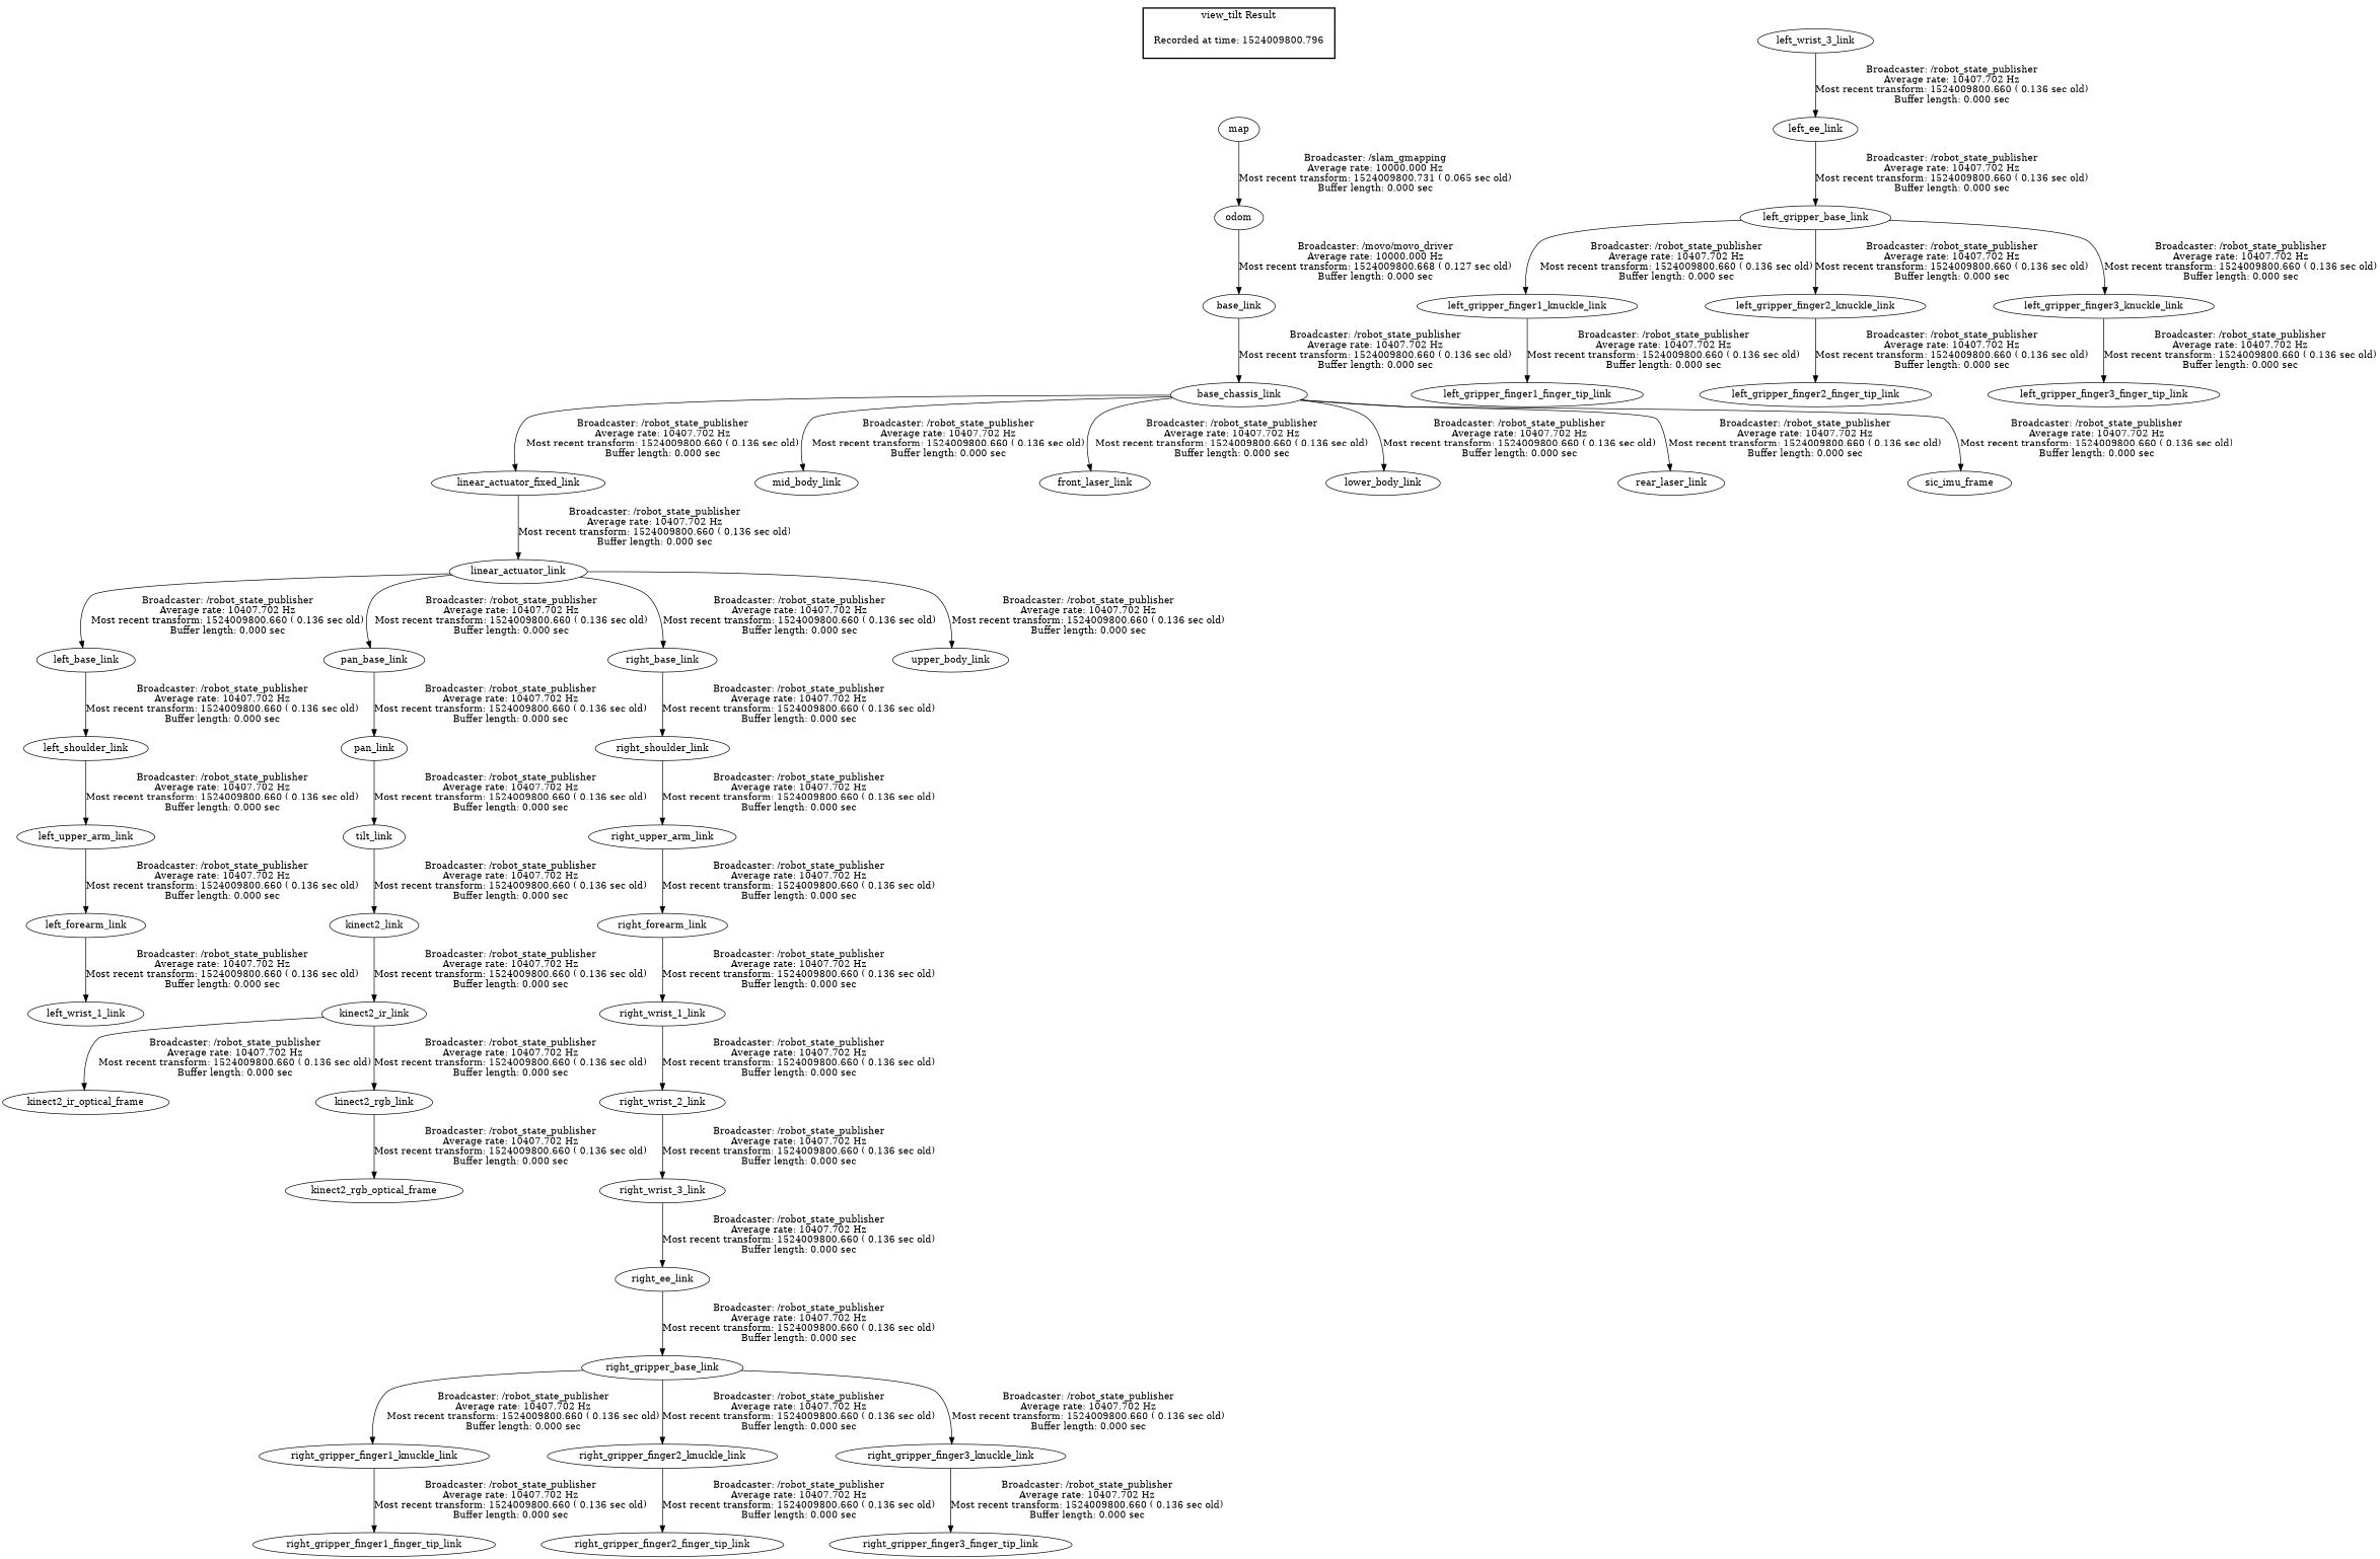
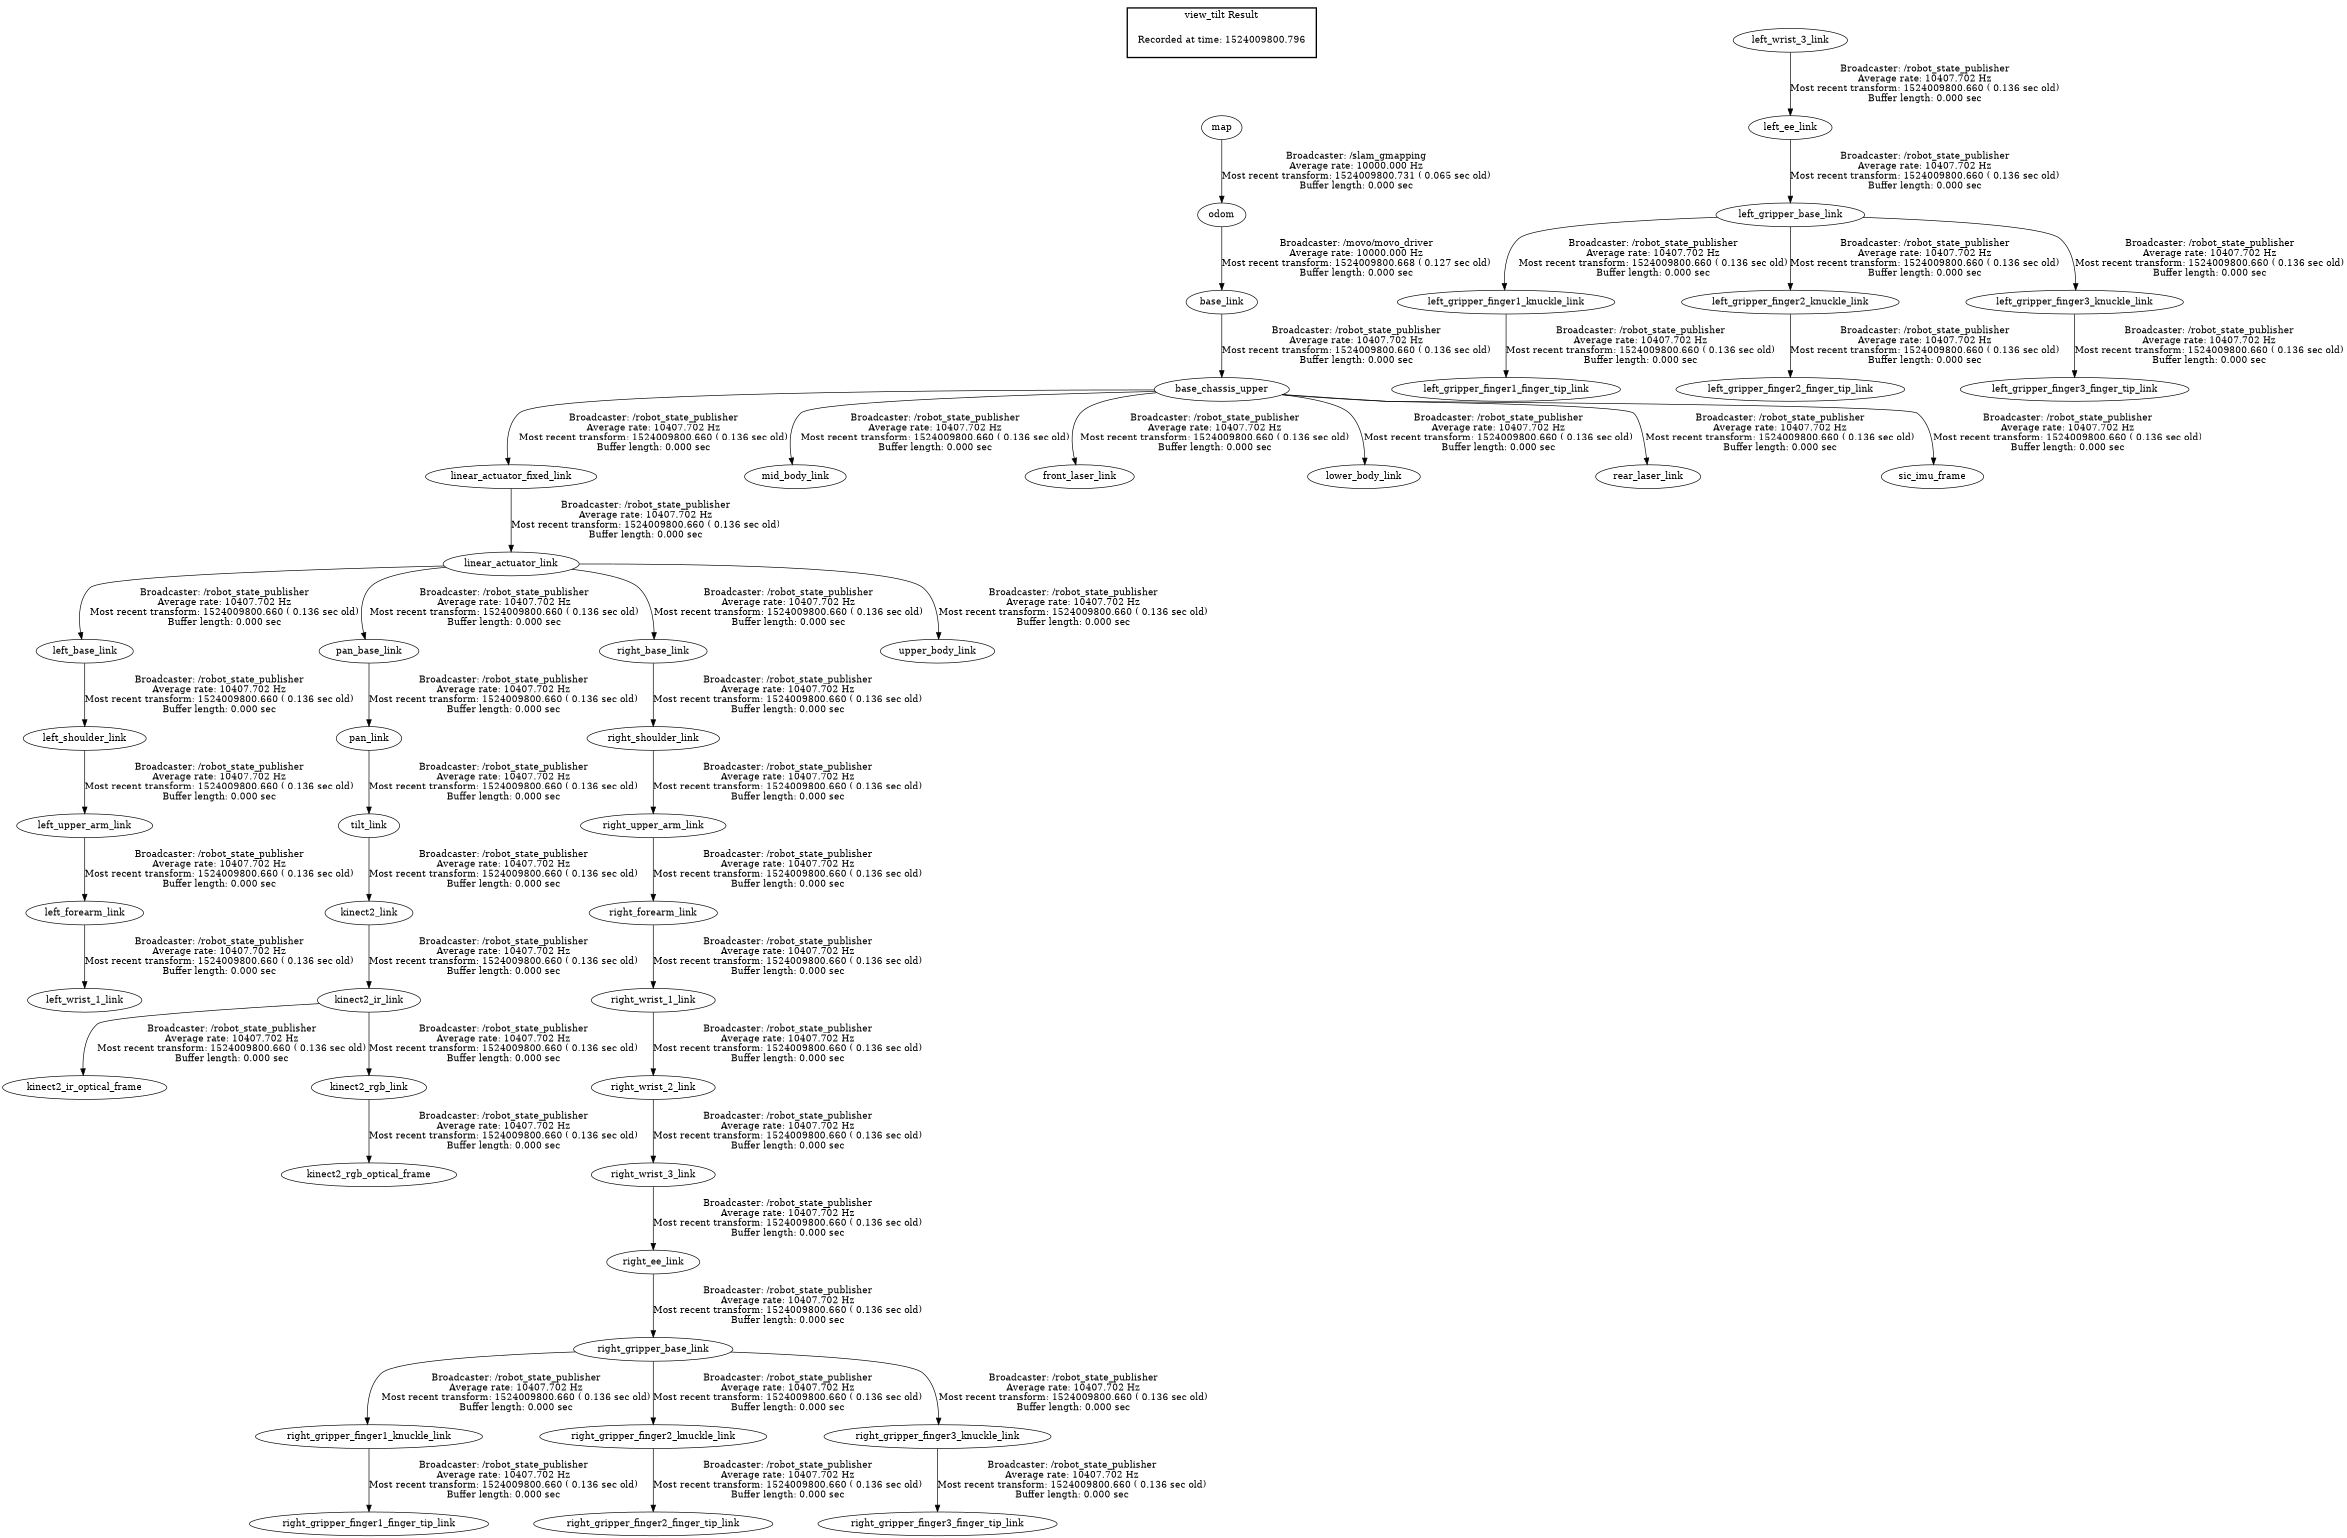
  digraph {
    "Recorded at time: 1524009800.796" [shape=plaintext]
    map
    left_upper_arm_link
    left_forearm_link
    left_wrist_1_link
    left_shoulder_link
    left_gripper_base_link
    left_gripper_finger1_knuckle_link
    left_gripper_finger2_knuckle_link
    left_gripper_finger3_knuckle_link
    left_gripper_finger1_finger_tip_link
    left_gripper_finger2_finger_tip_link
    left_gripper_finger3_finger_tip_link
    left_ee_link
    left_base_link
    linear_actuator_link
    pan_base_link
    right_base_link
    upper_body_link
    pan_link
    right_shoulder_link
    left_wrist_3_link
    linear_actuator_fixed_link
-   base_chassis_link
+   base_chassis_link [label=base_chassis_upper]
    mid_body_link
    front_laser_link
    lower_body_link
    rear_laser_link
    sic_imu_frame
    base_link
    tilt_link
    kinect2_link
    right_upper_arm_link
    right_forearm_link
    right_wrist_1_link
    right_wrist_2_link
    right_gripper_base_link
    right_gripper_finger1_knuckle_link
    right_gripper_finger2_knuckle_link
    right_gripper_finger3_knuckle_link
    right_gripper_finger1_finger_tip_link
    right_gripper_finger2_finger_tip_link
    right_gripper_finger3_finger_tip_link
    right_ee_link
    right_wrist_3_link
    kinect2_ir_link
    odom
    kinect2_ir_optical_frame
    kinect2_rgb_link
    kinect2_rgb_optical_frame
    subgraph cluster_1 {
      color=black
      label="view_tilt Result"
      style=bold
      "Recorded at time: 1524009800.796"
    }
    "Recorded at time: 1524009800.796" -> map [style=invis]
    map -> odom [label="Broadcaster: /slam_gmapping\nAverage rate: 10000.000 Hz\nMost recent transform: 1524009800.731 ( 0.065 sec old)\nBuffer length: 0.000 sec\n"]
    left_upper_arm_link -> left_forearm_link [label="Broadcaster: /robot_state_publisher\nAverage rate: 10407.702 Hz\nMost recent transform: 1524009800.660 ( 0.136 sec old)\nBuffer length: 0.000 sec\n"]
    left_forearm_link -> left_wrist_1_link [label="Broadcaster: /robot_state_publisher\nAverage rate: 10407.702 Hz\nMost recent transform: 1524009800.660 ( 0.136 sec old)\nBuffer length: 0.000 sec\n"]
    left_shoulder_link -> left_upper_arm_link [label="Broadcaster: /robot_state_publisher\nAverage rate: 10407.702 Hz\nMost recent transform: 1524009800.660 ( 0.136 sec old)\nBuffer length: 0.000 sec\n"]
    left_gripper_base_link -> left_gripper_finger1_knuckle_link [label="Broadcaster: /robot_state_publisher\nAverage rate: 10407.702 Hz\nMost recent transform: 1524009800.660 ( 0.136 sec old)\nBuffer length: 0.000 sec\n"]
    left_gripper_base_link -> left_gripper_finger2_knuckle_link [label="Broadcaster: /robot_state_publisher\nAverage rate: 10407.702 Hz\nMost recent transform: 1524009800.660 ( 0.136 sec old)\nBuffer length: 0.000 sec\n"]
    left_gripper_base_link -> left_gripper_finger3_knuckle_link [label="Broadcaster: /robot_state_publisher\nAverage rate: 10407.702 Hz\nMost recent transform: 1524009800.660 ( 0.136 sec old)\nBuffer length: 0.000 sec\n"]
    left_gripper_finger1_knuckle_link -> left_gripper_finger1_finger_tip_link [label="Broadcaster: /robot_state_publisher\nAverage rate: 10407.702 Hz\nMost recent transform: 1524009800.660 ( 0.136 sec old)\nBuffer length: 0.000 sec\n"]
    left_gripper_finger2_knuckle_link -> left_gripper_finger2_finger_tip_link [label="Broadcaster: /robot_state_publisher\nAverage rate: 10407.702 Hz\nMost recent transform: 1524009800.660 ( 0.136 sec old)\nBuffer length: 0.000 sec\n"]
    left_gripper_finger3_knuckle_link -> left_gripper_finger3_finger_tip_link [label="Broadcaster: /robot_state_publisher\nAverage rate: 10407.702 Hz\nMost recent transform: 1524009800.660 ( 0.136 sec old)\nBuffer length: 0.000 sec\n"]
    left_ee_link -> left_gripper_base_link [label="Broadcaster: /robot_state_publisher\nAverage rate: 10407.702 Hz\nMost recent transform: 1524009800.660 ( 0.136 sec old)\nBuffer length: 0.000 sec\n"]
    left_base_link -> left_shoulder_link [label="Broadcaster: /robot_state_publisher\nAverage rate: 10407.702 Hz\nMost recent transform: 1524009800.660 ( 0.136 sec old)\nBuffer length: 0.000 sec\n"]
    linear_actuator_link -> left_base_link [label="Broadcaster: /robot_state_publisher\nAverage rate: 10407.702 Hz\nMost recent transform: 1524009800.660 ( 0.136 sec old)\nBuffer length: 0.000 sec\n"]
    linear_actuator_link -> pan_base_link [label="Broadcaster: /robot_state_publisher\nAverage rate: 10407.702 Hz\nMost recent transform: 1524009800.660 ( 0.136 sec old)\nBuffer length: 0.000 sec\n"]
    linear_actuator_link -> right_base_link [label="Broadcaster: /robot_state_publisher\nAverage rate: 10407.702 Hz\nMost recent transform: 1524009800.660 ( 0.136 sec old)\nBuffer length: 0.000 sec\n"]
    linear_actuator_link -> upper_body_link [label="Broadcaster: /robot_state_publisher\nAverage rate: 10407.702 Hz\nMost recent transform: 1524009800.660 ( 0.136 sec old)\nBuffer length: 0.000 sec\n"]
    pan_base_link -> pan_link [label="Broadcaster: /robot_state_publisher\nAverage rate: 10407.702 Hz\nMost recent transform: 1524009800.660 ( 0.136 sec old)\nBuffer length: 0.000 sec\n"]
    right_base_link -> right_shoulder_link [label="Broadcaster: /robot_state_publisher\nAverage rate: 10407.702 Hz\nMost recent transform: 1524009800.660 ( 0.136 sec old)\nBuffer length: 0.000 sec\n"]
    pan_link -> tilt_link [label="Broadcaster: /robot_state_publisher\nAverage rate: 10407.702 Hz\nMost recent transform: 1524009800.660 ( 0.136 sec old)\nBuffer length: 0.000 sec\n"]
    right_shoulder_link -> right_upper_arm_link [label="Broadcaster: /robot_state_publisher\nAverage rate: 10407.702 Hz\nMost recent transform: 1524009800.660 ( 0.136 sec old)\nBuffer length: 0.000 sec\n"]
    left_wrist_3_link -> left_ee_link [label="Broadcaster: /robot_state_publisher\nAverage rate: 10407.702 Hz\nMost recent transform: 1524009800.660 ( 0.136 sec old)\nBuffer length: 0.000 sec\n"]
    linear_actuator_fixed_link -> linear_actuator_link [label="Broadcaster: /robot_state_publisher\nAverage rate: 10407.702 Hz\nMost recent transform: 1524009800.660 ( 0.136 sec old)\nBuffer length: 0.000 sec\n"]
    base_chassis_link -> linear_actuator_fixed_link [label="Broadcaster: /robot_state_publisher\nAverage rate: 10407.702 Hz\nMost recent transform: 1524009800.660 ( 0.136 sec old)\nBuffer length: 0.000 sec\n"]
    base_chassis_link -> mid_body_link [label="Broadcaster: /robot_state_publisher\nAverage rate: 10407.702 Hz\nMost recent transform: 1524009800.660 ( 0.136 sec old)\nBuffer length: 0.000 sec\n"]
    base_chassis_link -> front_laser_link [label="Broadcaster: /robot_state_publisher\nAverage rate: 10407.702 Hz\nMost recent transform: 1524009800.660 ( 0.136 sec old)\nBuffer length: 0.000 sec\n"]
    base_chassis_link -> lower_body_link [label="Broadcaster: /robot_state_publisher\nAverage rate: 10407.702 Hz\nMost recent transform: 1524009800.660 ( 0.136 sec old)\nBuffer length: 0.000 sec\n"]
    base_chassis_link -> rear_laser_link [label="Broadcaster: /robot_state_publisher\nAverage rate: 10407.702 Hz\nMost recent transform: 1524009800.660 ( 0.136 sec old)\nBuffer length: 0.000 sec\n"]
    base_chassis_link -> sic_imu_frame [label="Broadcaster: /robot_state_publisher\nAverage rate: 10407.702 Hz\nMost recent transform: 1524009800.660 ( 0.136 sec old)\nBuffer length: 0.000 sec\n"]
    base_link -> base_chassis_link [label="Broadcaster: /robot_state_publisher\nAverage rate: 10407.702 Hz\nMost recent transform: 1524009800.660 ( 0.136 sec old)\nBuffer length: 0.000 sec\n"]
    tilt_link -> kinect2_link [label="Broadcaster: /robot_state_publisher\nAverage rate: 10407.702 Hz\nMost recent transform: 1524009800.660 ( 0.136 sec old)\nBuffer length: 0.000 sec\n"]
    kinect2_link -> kinect2_ir_link [label="Broadcaster: /robot_state_publisher\nAverage rate: 10407.702 Hz\nMost recent transform: 1524009800.660 ( 0.136 sec old)\nBuffer length: 0.000 sec\n"]
    right_upper_arm_link -> right_forearm_link [label="Broadcaster: /robot_state_publisher\nAverage rate: 10407.702 Hz\nMost recent transform: 1524009800.660 ( 0.136 sec old)\nBuffer length: 0.000 sec\n"]
    right_forearm_link -> right_wrist_1_link [label="Broadcaster: /robot_state_publisher\nAverage rate: 10407.702 Hz\nMost recent transform: 1524009800.660 ( 0.136 sec old)\nBuffer length: 0.000 sec\n"]
    right_wrist_1_link -> right_wrist_2_link [label="Broadcaster: /robot_state_publisher\nAverage rate: 10407.702 Hz\nMost recent transform: 1524009800.660 ( 0.136 sec old)\nBuffer length: 0.000 sec\n"]
    right_wrist_2_link -> right_wrist_3_link [label="Broadcaster: /robot_state_publisher\nAverage rate: 10407.702 Hz\nMost recent transform: 1524009800.660 ( 0.136 sec old)\nBuffer length: 0.000 sec\n"]
    right_gripper_base_link -> right_gripper_finger1_knuckle_link [label="Broadcaster: /robot_state_publisher\nAverage rate: 10407.702 Hz\nMost recent transform: 1524009800.660 ( 0.136 sec old)\nBuffer length: 0.000 sec\n"]
    right_gripper_base_link -> right_gripper_finger2_knuckle_link [label="Broadcaster: /robot_state_publisher\nAverage rate: 10407.702 Hz\nMost recent transform: 1524009800.660 ( 0.136 sec old)\nBuffer length: 0.000 sec\n"]
    right_gripper_base_link -> right_gripper_finger3_knuckle_link [label="Broadcaster: /robot_state_publisher\nAverage rate: 10407.702 Hz\nMost recent transform: 1524009800.660 ( 0.136 sec old)\nBuffer length: 0.000 sec\n"]
    right_gripper_finger1_knuckle_link -> right_gripper_finger1_finger_tip_link [label="Broadcaster: /robot_state_publisher\nAverage rate: 10407.702 Hz\nMost recent transform: 1524009800.660 ( 0.136 sec old)\nBuffer length: 0.000 sec\n"]
    right_gripper_finger2_knuckle_link -> right_gripper_finger2_finger_tip_link [label="Broadcaster: /robot_state_publisher\nAverage rate: 10407.702 Hz\nMost recent transform: 1524009800.660 ( 0.136 sec old)\nBuffer length: 0.000 sec\n"]
    right_gripper_finger3_knuckle_link -> right_gripper_finger3_finger_tip_link [label="Broadcaster: /robot_state_publisher\nAverage rate: 10407.702 Hz\nMost recent transform: 1524009800.660 ( 0.136 sec old)\nBuffer length: 0.000 sec\n"]
    right_ee_link -> right_gripper_base_link [label="Broadcaster: /robot_state_publisher\nAverage rate: 10407.702 Hz\nMost recent transform: 1524009800.660 ( 0.136 sec old)\nBuffer length: 0.000 sec\n"]
    right_wrist_3_link -> right_ee_link [label="Broadcaster: /robot_state_publisher\nAverage rate: 10407.702 Hz\nMost recent transform: 1524009800.660 ( 0.136 sec old)\nBuffer length: 0.000 sec\n"]
    kinect2_ir_link -> kinect2_ir_optical_frame [label="Broadcaster: /robot_state_publisher\nAverage rate: 10407.702 Hz\nMost recent transform: 1524009800.660 ( 0.136 sec old)\nBuffer length: 0.000 sec\n"]
    kinect2_ir_link -> kinect2_rgb_link [label="Broadcaster: /robot_state_publisher\nAverage rate: 10407.702 Hz\nMost recent transform: 1524009800.660 ( 0.136 sec old)\nBuffer length: 0.000 sec\n"]
    odom -> base_link [label="Broadcaster: /movo/movo_driver\nAverage rate: 10000.000 Hz\nMost recent transform: 1524009800.668 ( 0.127 sec old)\nBuffer length: 0.000 sec\n"]
    kinect2_rgb_link -> kinect2_rgb_optical_frame [label="Broadcaster: /robot_state_publisher\nAverage rate: 10407.702 Hz\nMost recent transform: 1524009800.660 ( 0.136 sec old)\nBuffer length: 0.000 sec\n"]
  }
